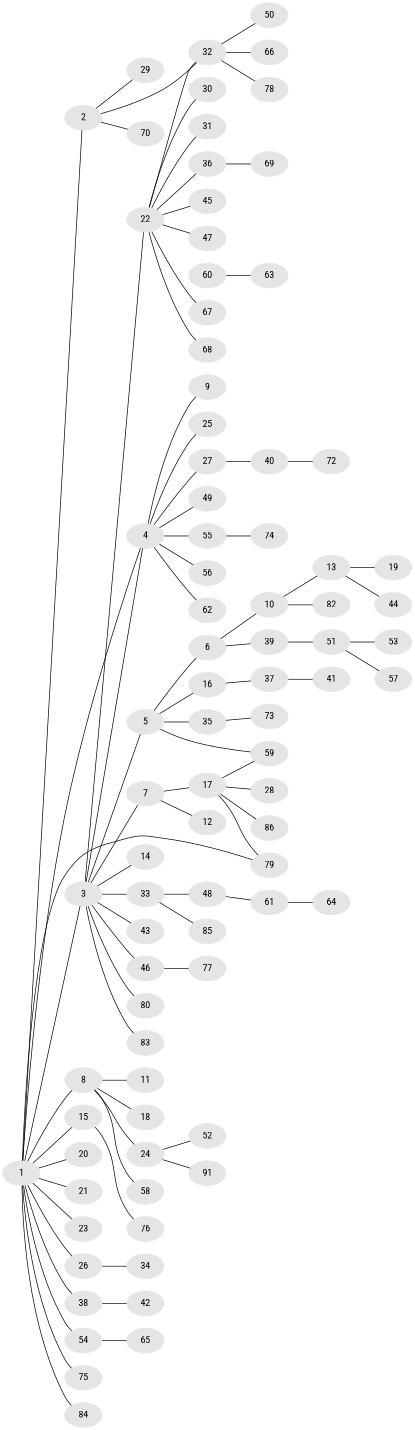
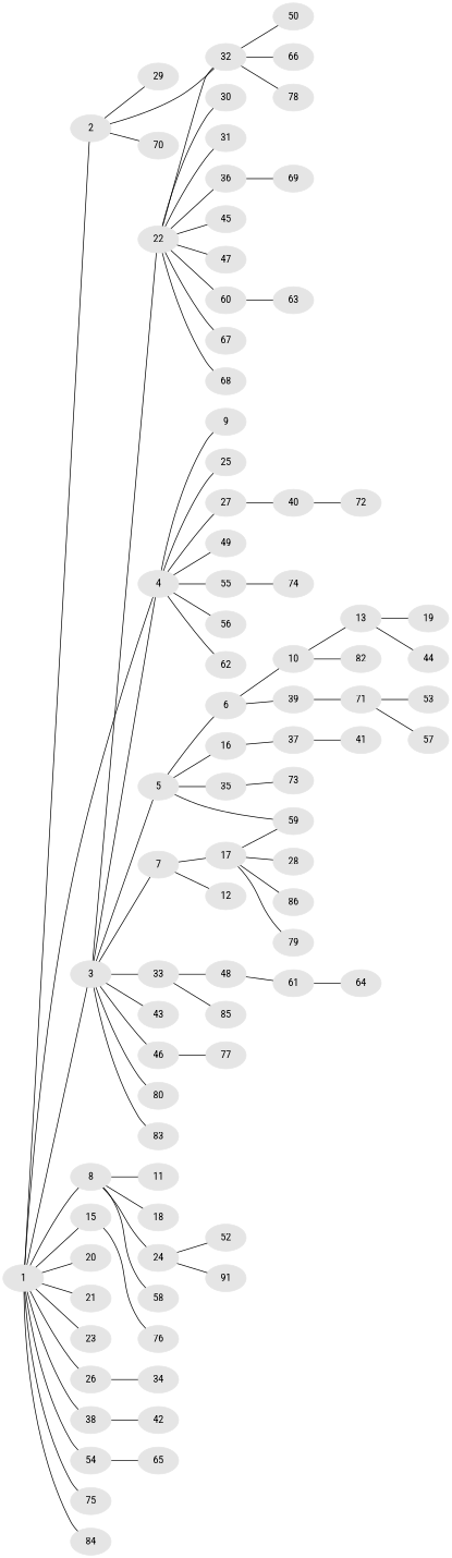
  graph {
    fontname="Roboto Condensed"
    rankdir=LR
    node [color=gray90 fontname="Roboto Condensed" style=filled]
    edge [fontname="Roboto Condensed"]
    1
    2
    3
    4
    8
    15
    20
    21
    23
    26
    38
    54
    75
    79
    84
    29
    32
    70
    5
    7
-   14
    22
    33
    43
    46
    80
    83
    9
    25
    27
    49
    55
    56
    62
    11
    18
    24
    58
    76
    34
    42
    65
    50
    66
    78
    6
    16
    35
    59
    12
    17
    30
    31
    36
    45
    47
    60
    67
    68
    48
    85
    77
    40
    74
    10
    39
    37
    73
    13
    82
-   51
+   51 [label=71]
    28
    n73 [label=86]
    52
    n75 [label=91]
    19
    44
    41
    69
    63
    72
    61
    53
    57
    64
    1 -- 2
    1 -- 3
    1 -- 4
    1 -- 8
    1 -- 15
    1 -- 20
    1 -- 21
    1 -- 23
    1 -- 26
    1 -- 38
    1 -- 54
    1 -- 75
-   1 -- 79
    1 -- 84
    2 -- 29
    2 -- 32
    2 -- 70
    3 -- 4
    3 -- 5
    3 -- 7
-   3 -- 14
    3 -- 22
    3 -- 33
    3 -- 43
    3 -- 46
    3 -- 80
    3 -- 83
    4 -- 9
    4 -- 25
    4 -- 27
    4 -- 49
    4 -- 55
    4 -- 56
    4 -- 62
    8 -- 11
    8 -- 18
    8 -- 24
    8 -- 58
    15 -- 76
    26 -- 34
    38 -- 42
    54 -- 65
    32 -- 50
    32 -- 66
    32 -- 78
    5 -- 6
    5 -- 16
    5 -- 35
    5 -- 59
    7 -- 12
    7 -- 17
    22 -- 32
    22 -- 30
    22 -- 31
    22 -- 36
    22 -- 45
    22 -- 47
+   22 -- 60
    22 -- 67
    22 -- 68
    33 -- 48
    33 -- 85
    46 -- 77
    27 -- 40
    55 -- 74
    24 -- 52
    24 -- n75
    6 -- 10
    6 -- 39
    16 -- 37
    35 -- 73
    17 -- 79
    17 -- 59
    17 -- 28
    17 -- n73
    36 -- 69
    60 -- 63
    48 -- 61
    40 -- 72
    10 -- 13
    10 -- 82
    39 -- 51
    37 -- 41
    13 -- 19
    13 -- 44
    51 -- 53
    51 -- 57
    61 -- 64
  }
